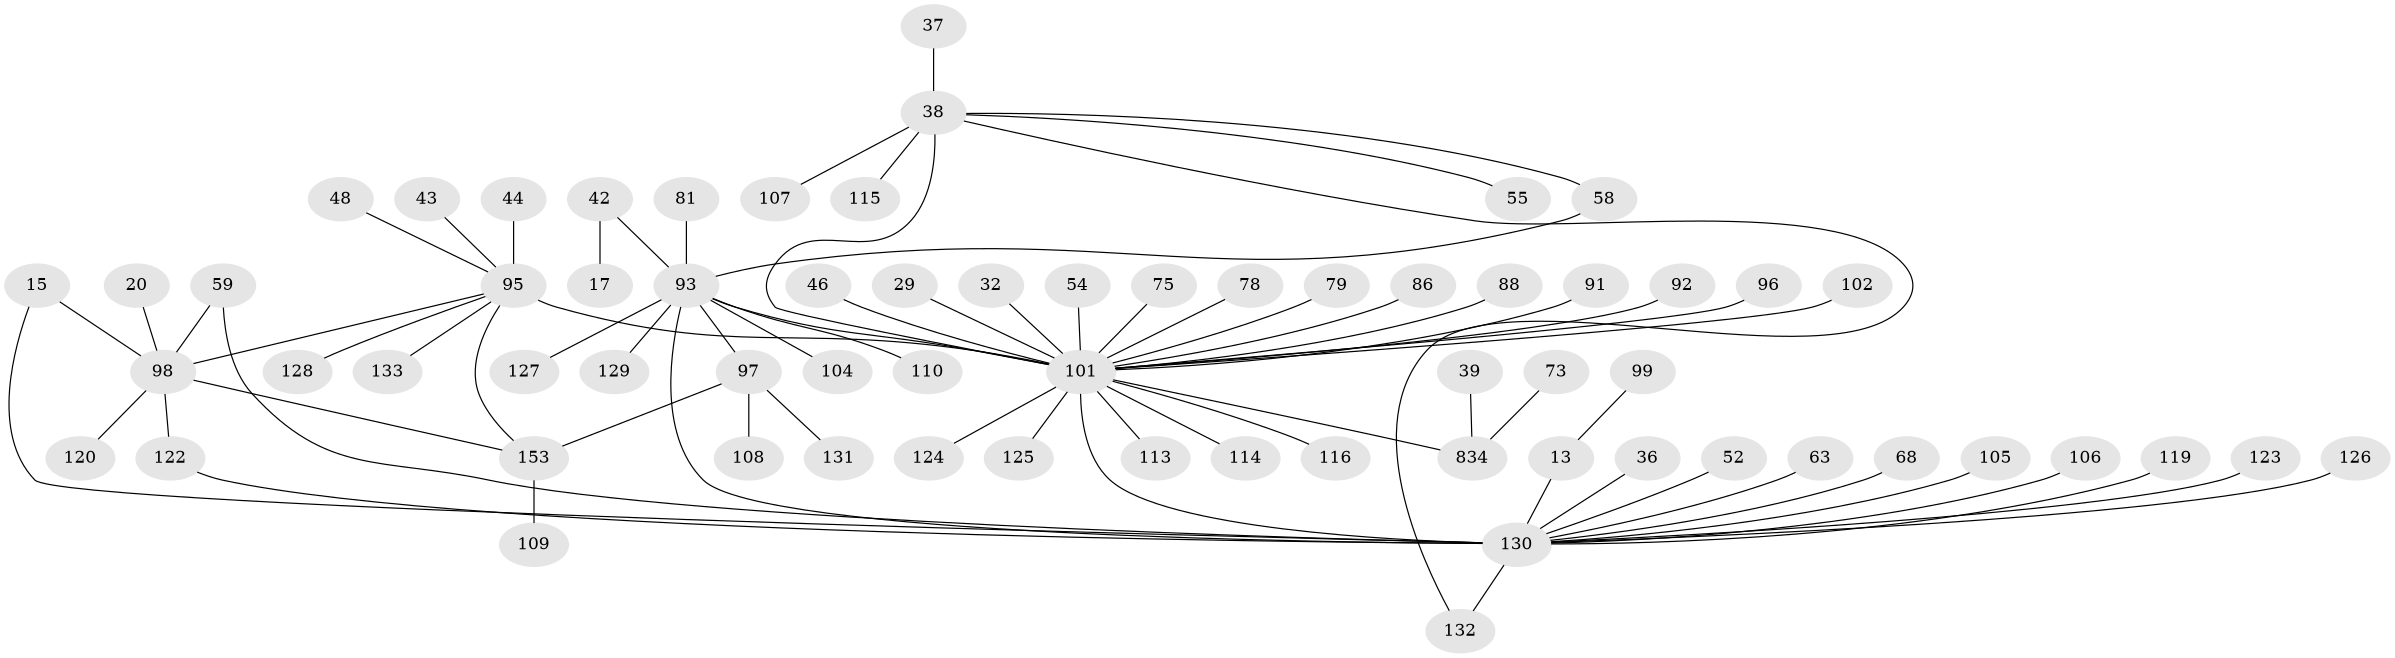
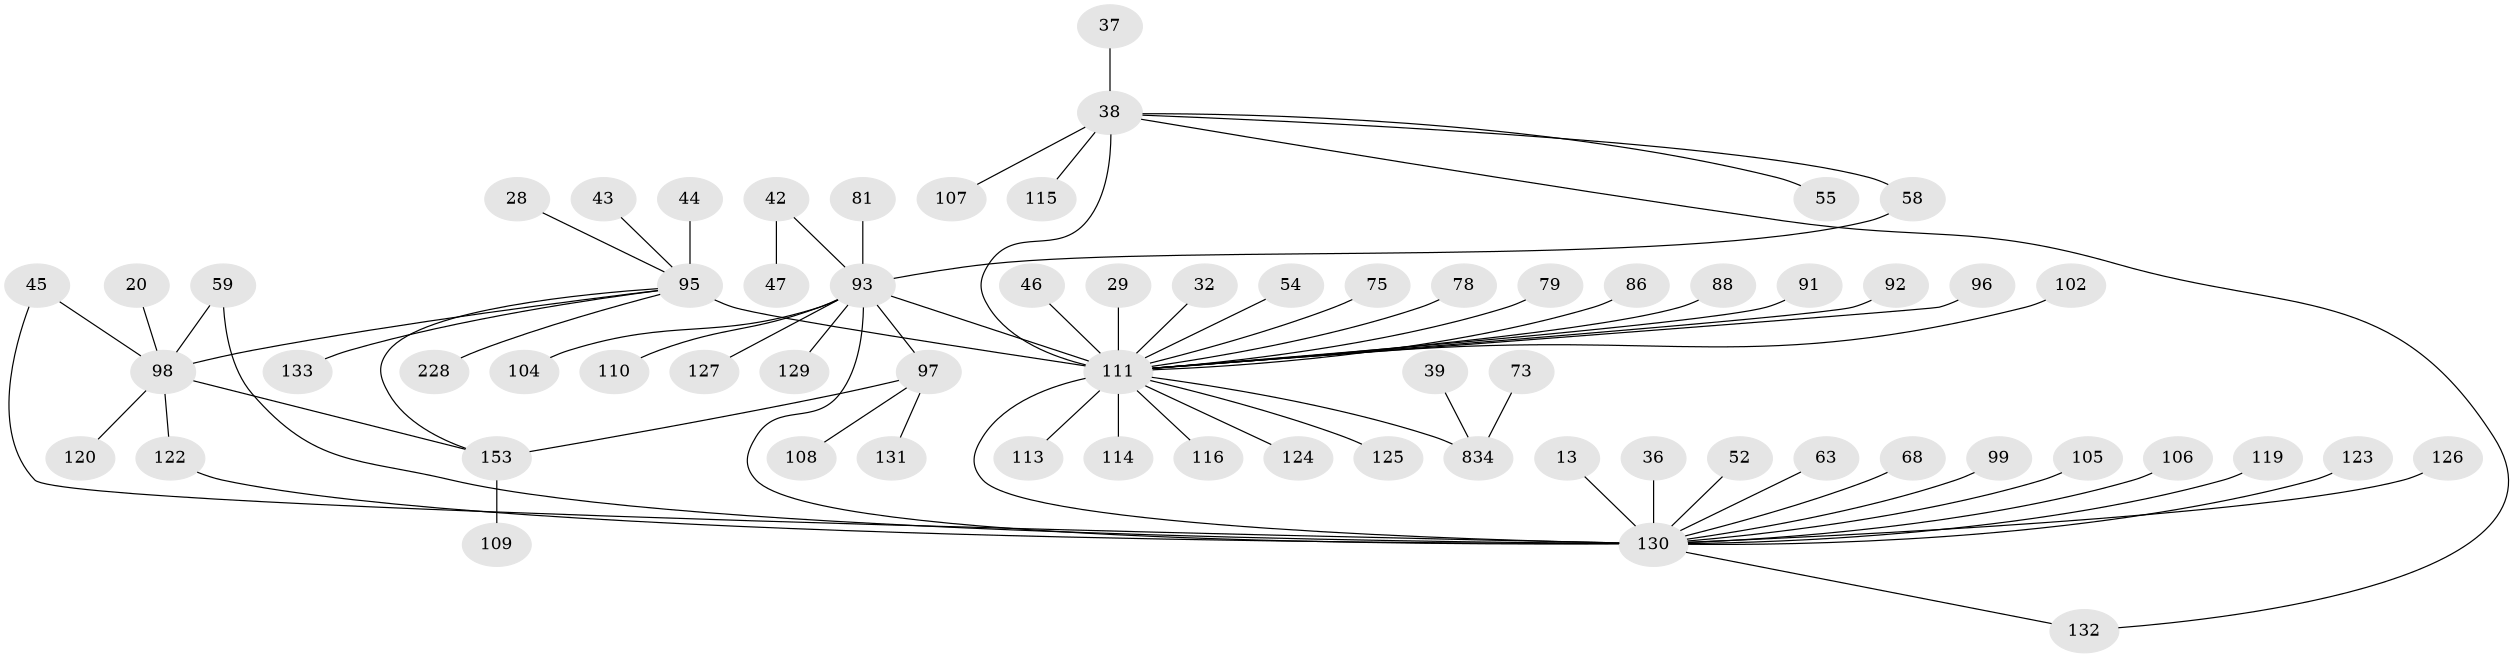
  graph {
    node [color=gray90 style=filled]
-   111 [super="+67+87+3+34" label=101]
+   111 [super="+67+87+3+34"]
    130 [super="+56+100+101"]
    n3 [label=834 super="+71+121"]
    113 [super="+112"]
    114
    116
    124 [super="+85"]
    125 [super="+83"]
    132 [super="+76+77"]
    13
    98 [super="+15"]
    n12 [label=153 super="+90"]
    120
    122
    20
    n16 [label=46]
    95 [super="+5+4"]
-   128
+   128 [label=228]
    133 [super="+80"]
-   28 [label=48]
+   28
    29
    32 [super="+10"]
    36
    38 [super="+9+1"]
    55
    58 [super="+25"]
    107
    115
    37
    93 [super="+31"]
    39
    42
-   47 [label=17]
+   47
    97 [super="+65+84"]
    104 [super="+51+70"]
    110
    127
    129 [super="+94+117+118"]
    43
    44
-   45 [super="+40" label=15]
+   45 [super="+40"]
    52
    54
    59 [super="+22"]
    63
    68
    73
    75
    78
    79
    81
    86
    88
    91
    92 [super="+60"]
    108
    131
    109
    96
    99
    102 [super="+69"]
    105
    106
    119
    123
    126 [super="+48"]
    111 -- 130 [weight=4]
    111 -- n3 [weight=4]
    111 -- 113
    111 -- 114
    111 -- 116
    111 -- 124 [weight=2]
    111 -- 125
    130 -- 132
    13 -- 130
    98 -- n12
    98 -- 120
    98 -- 122
    n12 -- 109
    122 -- 130
    20 -- 98
    n16 -- 111
    95 -- 111 [weight=7]
    95 -- 98
    95 -- n12
    95 -- 128
    95 -- 133
    28 -- 95
    29 -- 111
    32 -- 111
    36 -- 130
    38 -- 111 [weight=2]
    38 -- 132
    38 -- 55
    38 -- 58
    38 -- 107
    38 -- 115
    58 -- 93
    37 -- 38
    93 -- 111 [weight=4]
    93 -- 130 [weight=2]
    93 -- 97 [weight=2]
    93 -- 104
    93 -- 110
    93 -- 127
    93 -- 129
    39 -- n3
    42 -- 93 [weight=2]
    42 -- 47
    97 -- n12 [weight=2]
    97 -- 108
    97 -- 131
    43 -- 95
    44 -- 95
    45 -- 130
    45 -- 98
    52 -- 130
    54 -- 111
    59 -- 130
    59 -- 98 [weight=2]
    63 -- 130
    68 -- 130
    73 -- n3
    75 -- 111
    78 -- 111
    79 -- 111
    81 -- 93
    86 -- 111
    88 -- 111
    91 -- 111
    92 -- 111
    96 -- 111
-   99 -- 13
+   99 -- 130
    102 -- 111
    105 -- 130
    106 -- 130
    119 -- 130
    123 -- 130
    126 -- 130
  }
